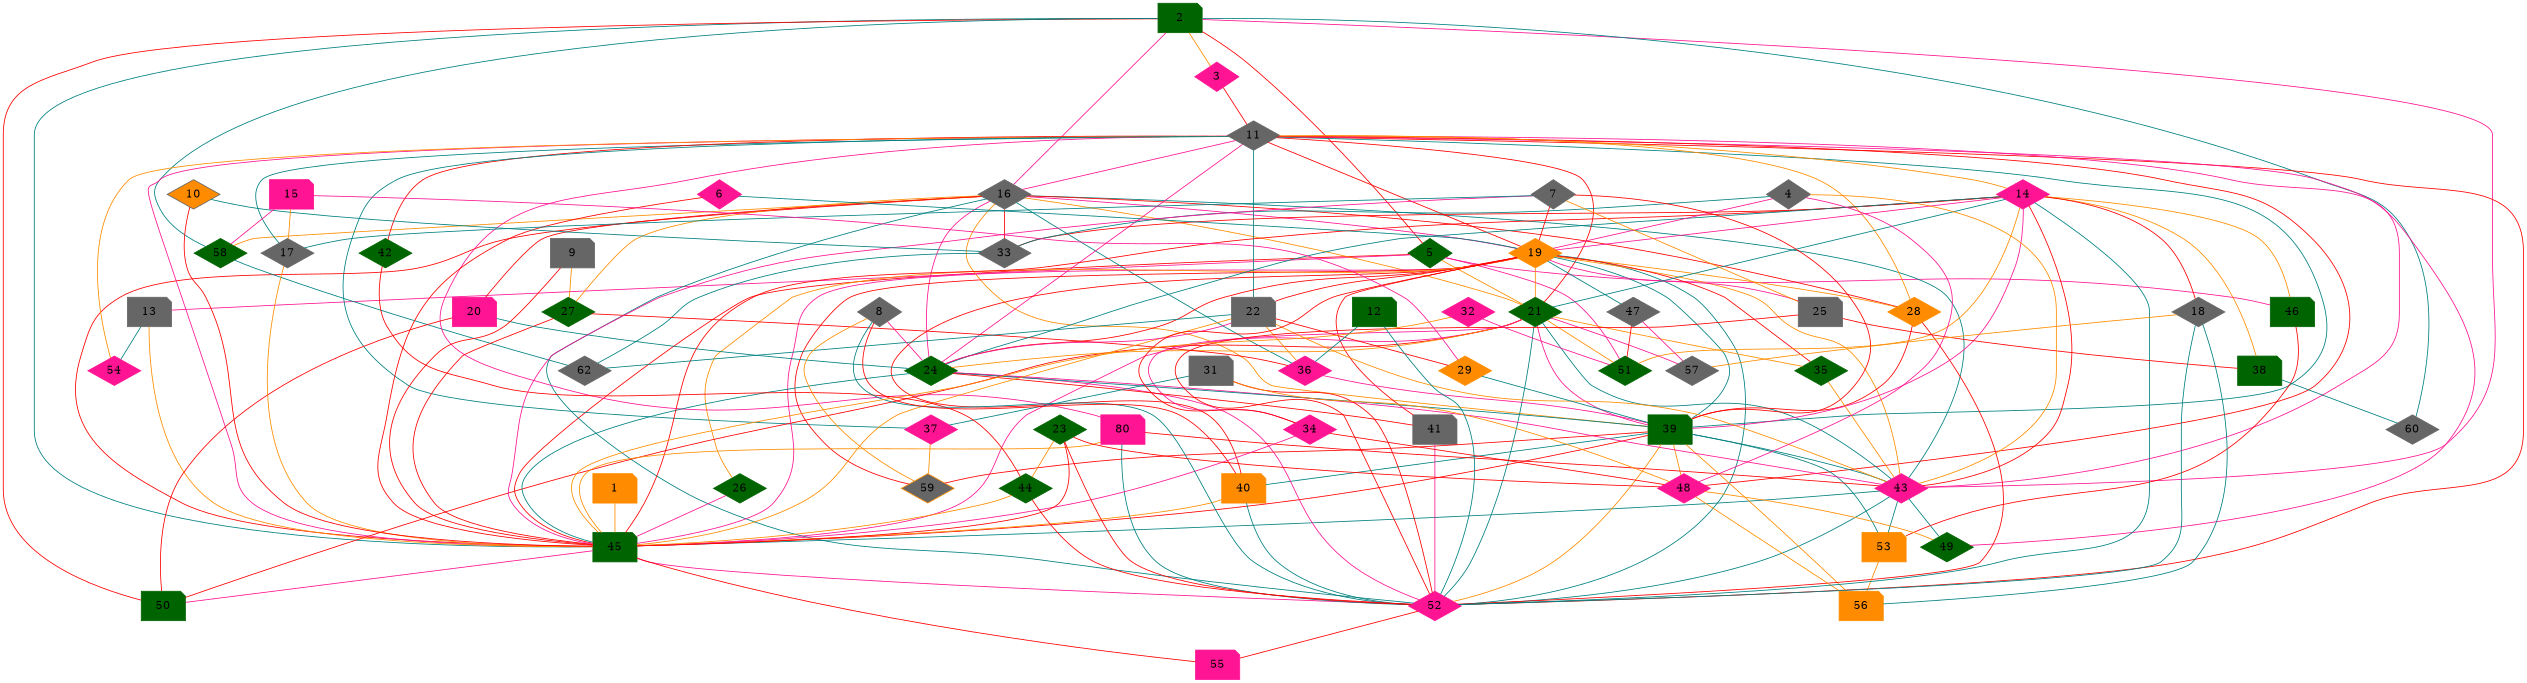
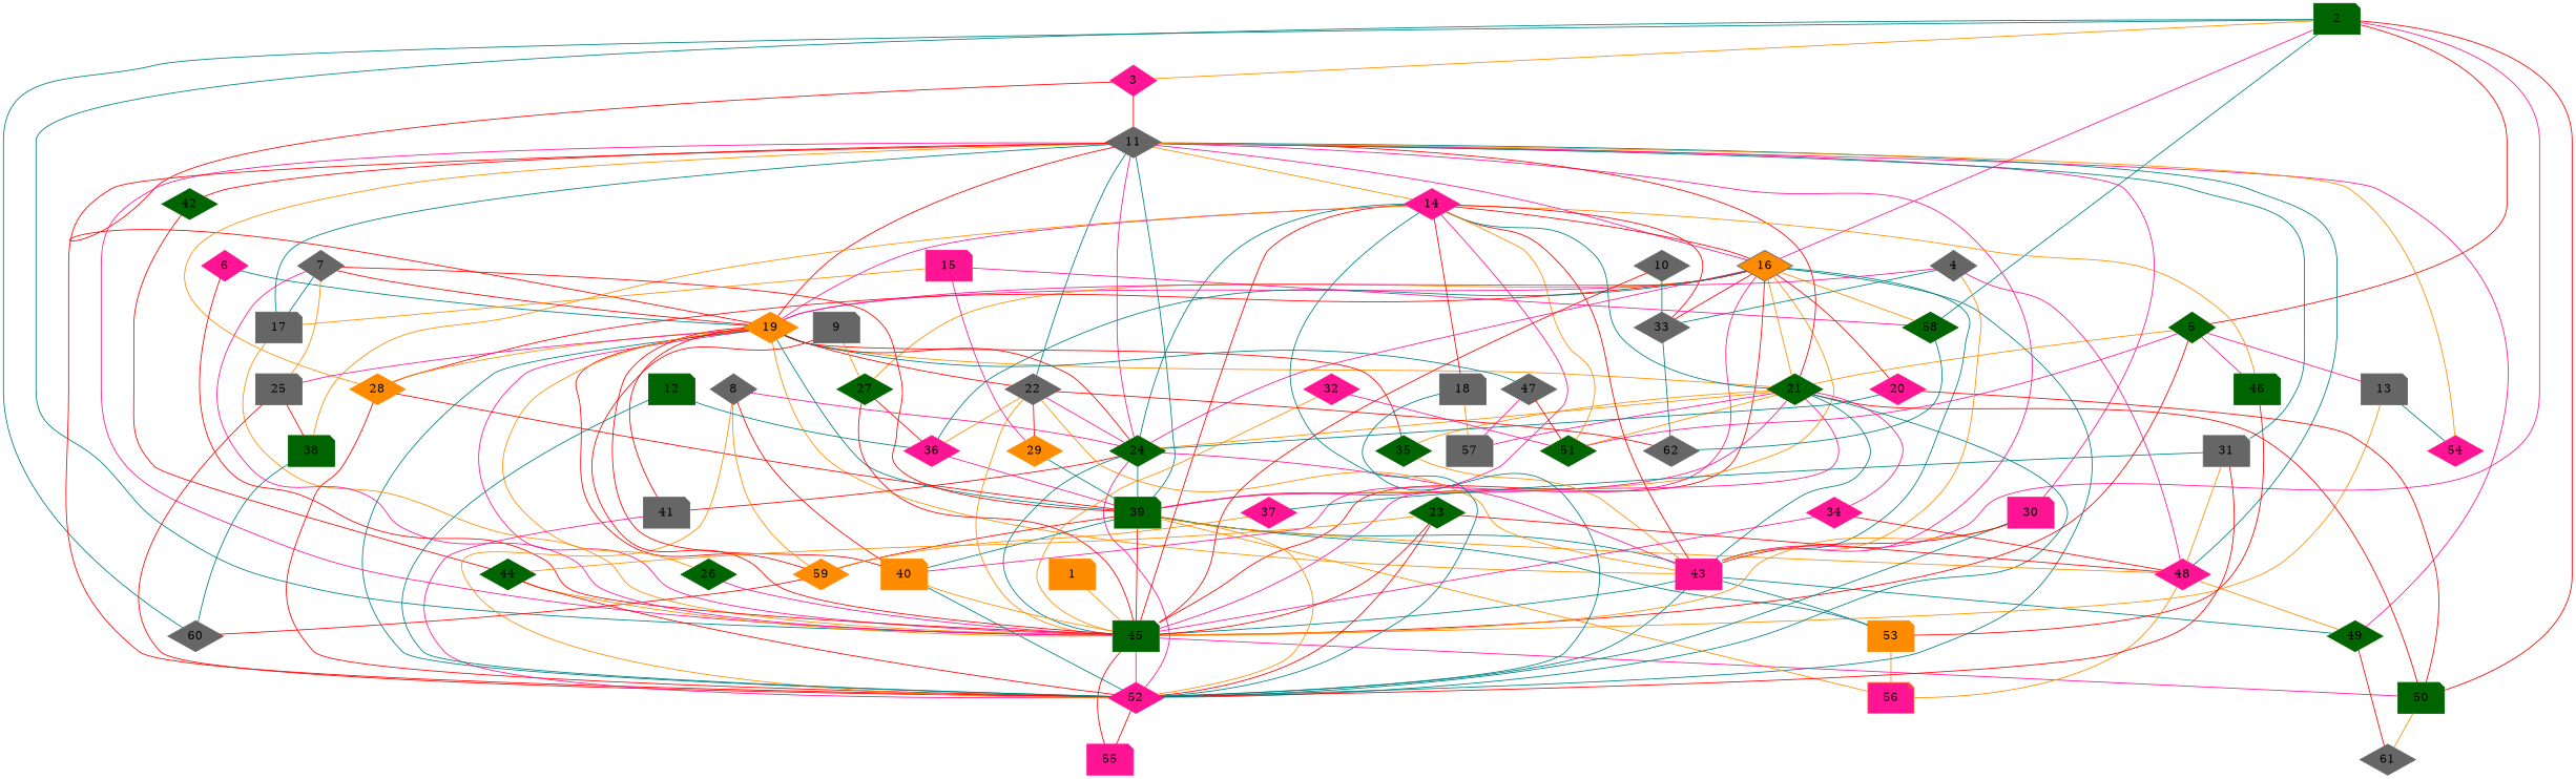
  graph {
    node [color=gray40 shape=diamond style=filled]
    edge [color=red weight=1.0]
    1 [color=darkorange shape=note]
    45 [color=darkgreen shape=note]
    50 [color=darkgreen shape=note]
    52 [color=deeppink]
    55 [color=deeppink shape=note]
    2 [color=darkgreen shape=note]
    3 [color=deeppink]
    5 [color=darkgreen]
-   16
-   43 [color=deeppink]
+   16 [fillcolor=darkorange]
+   43 [color=deeppink shape=note]
    58 [color=darkgreen]
    60
    11
    19 [color=darkorange]
    13 [shape=note]
    21 [color=darkgreen]
    46 [color=darkgreen shape=note]
    51 [color=darkgreen]
    33
    39 [color=darkgreen shape=note]
    24 [color=darkgreen]
    40 [color=darkorange shape=note]
    27 [color=darkgreen]
    28 [color=darkorange]
    36 [color=deeppink]
-   20 [color=deeppink shape=note]
+   20 [color=deeppink]
    49 [color=darkgreen]
    53 [color=darkorange shape=note]
+   61
    62
    48 [color=deeppink]
-   17
+   17 [shape=note]
    14 [color=deeppink]
-   22 [shape=note]
-   30 [color=deeppink shape=note label=80]
+   22
+   30 [color=deeppink shape=note]
    31 [shape=note]
    42 [color=darkgreen]
    54 [color=deeppink]
    25 [shape=note]
-   59 [color=darkorange fillcolor=gray40]
+   59 [color=darkorange]
    26 [color=darkgreen]
    35 [color=darkgreen]
    41 [shape=note]
    47
    4
-   56 [color=darkorange shape=note]
-   57
+   56 [color=darkorange shape=note fillcolor=deeppink]
+   57 [shape=note]
    34 [color=deeppink]
    6 [color=deeppink]
    7
    38 [color=darkgreen shape=note]
    8
    29 [color=darkorange]
    9 [shape=note]
-   10 [fillcolor=darkorange]
-   18
+   10
+   18 [shape=note]
    37 [color=deeppink]
    44 [color=darkgreen]
    12 [color=darkgreen shape=note]
    15 [color=deeppink shape=note]
    23 [color=darkgreen]
    32 [color=deeppink]
    1 -- 45 [color=darkorange]
    45 -- 50 [color=deeppink]
    45 -- 52 [color=deeppink]
    45 -- 55
+   50 -- 61 [color=darkorange]
    52 -- 55
    2 -- 45 [color=teal]
    2 -- 50
    2 -- 3 [color=darkorange]
    2 -- 5
    2 -- 16 [color=deeppink]
    2 -- 43 [color=deeppink]
    2 -- 58 [color=teal]
    2 -- 60 [color=teal]
    3 -- 11
-   34 -- 19
+   3 -- 19
    5 -- 45
    5 -- 13 [color=deeppink]
    5 -- 21 [color=darkorange]
    5 -- 46 [color=deeppink]
    5 -- 51 [color=deeppink]
    16 -- 45
    16 -- 52 [color=teal]
    16 -- 43 [color=teal]
    16 -- 58 [color=darkorange]
    16 -- 19 [color=deeppink]
    16 -- 21 [color=darkorange]
    16 -- 33
    16 -- 39 [color=darkorange]
    16 -- 24 [color=deeppink]
+   16 -- 40 [color=deeppink weight=2.0]
    16 -- 27 [color=darkorange]
    16 -- 28
    16 -- 36 [color=teal]
    16 -- 20
    43 -- 45 [color=teal weight=3.0]
    43 -- 52 [color=teal]
    43 -- 49 [color=teal]
    43 -- 53 [color=teal]
    58 -- 62 [color=teal]
    11 -- 45 [color=deeppink]
    11 -- 52
    11 -- 16 [color=deeppink]
    11 -- 43 [color=deeppink]
    11 -- 19 [weight=2.0]
    11 -- 21
    11 -- 39 [color=teal]
    11 -- 24 [color=deeppink weight=2.0]
    11 -- 28 [color=darkorange]
    11 -- 49 [color=deeppink]
-   11 -- 48
+   11 -- 48 [color=teal]
    11 -- 17 [color=teal]
    11 -- 14 [color=darkorange]
    11 -- 22 [color=teal]
    11 -- 30 [color=deeppink]
-   11 -- 37 [color=teal]
+   11 -- 31 [color=teal]
    11 -- 42
    11 -- 54 [color=darkorange]
    19 -- 45 [color=deeppink]
    19 -- 52 [color=teal weight=3.0]
    19 -- 43 [color=darkorange weight=2.0]
    19 -- 21 [color=darkorange weight=2.0]
    19 -- 39 [color=teal weight=3.0]
    19 -- 24
    19 -- 40
    19 -- 28 [color=darkorange]
    19 -- 22
    19 -- 25 [color=deeppink]
    19 -- 59
    19 -- 26 [color=darkorange]
    19 -- 35
    19 -- 41
    19 -- 47 [color=teal]
    13 -- 45 [color=darkorange weight=2.0]
    13 -- 54 [color=teal]
    21 -- 45 [color=deeppink]
    21 -- 50
    21 -- 52 [color=teal]
    21 -- 43 [color=teal]
    21 -- 51 [color=darkorange]
    21 -- 39 [color=deeppink]
    21 -- 24 [color=darkorange]
    21 -- 35 [color=darkorange]
    21 -- 57 [color=deeppink]
    21 -- 34 [color=deeppink]
    46 -- 53
    33 -- 62 [color=teal]
    39 -- 45
    39 -- 52 [color=darkorange]
    39 -- 43 [color=teal]
    39 -- 40 [color=teal]
    39 -- 53 [color=teal]
    39 -- 48 [color=darkorange]
    39 -- 59 [weight=2.0]
    39 -- 56 [color=darkorange]
    24 -- 45 [color=teal]
    24 -- 52 [color=deeppink]
    24 -- 43 [color=deeppink]
    24 -- 39 [color=teal weight=2.0]
    24 -- 41
    40 -- 45 [color=darkorange]
    40 -- 52 [color=teal]
    27 -- 45
    27 -- 36
    28 -- 52
    28 -- 39
    36 -- 39 [color=deeppink]
    20 -- 50
    20 -- 24 [color=teal]
+   49 -- 61
    53 -- 56 [color=darkorange]
    48 -- 49 [color=darkorange]
    48 -- 56 [color=darkorange]
    17 -- 45 [color=darkorange]
    14 -- 45 [weight=2.0]
    14 -- 52 [color=teal]
+   14 -- 16
    14 -- 43 [weight=2.0]
    14 -- 19 [color=deeppink]
    14 -- 21 [color=teal]
    14 -- 46 [color=darkorange]
    14 -- 51 [color=darkorange]
    14 -- 33
    14 -- 39 [color=deeppink]
    14 -- 24 [color=teal]
    14 -- 38 [color=darkorange]
    14 -- 18
    22 -- 45 [color=darkorange]
    22 -- 43 [color=darkorange]
    22 -- 24 [color=deeppink]
    22 -- 36 [color=darkorange]
-   22 -- 62 [color=teal]
+   22 -- 62
    22 -- 29
    30 -- 45 [color=darkorange]
    30 -- 52 [color=teal]
    30 -- 43
    31 -- 52
    31 -- 48 [color=darkorange]
    31 -- 37 [color=teal]
    42 -- 44
    25 -- 52
    25 -- 38
+   59 -- 60
    26 -- 45 [color=deeppink]
    35 -- 43 [color=darkorange]
    41 -- 52 [color=deeppink]
    47 -- 51
    47 -- 57 [color=deeppink]
    4 -- 43 [color=darkorange]
    4 -- 19 [color=deeppink]
    4 -- 33 [color=teal]
    4 -- 48 [color=deeppink]
    34 -- 45 [color=deeppink]
    34 -- 48
    6 -- 45
    6 -- 19 [color=teal]
    7 -- 45 [color=deeppink]
    7 -- 19
    7 -- 39 [weight=2.0]
    7 -- 17 [color=teal]
    7 -- 25 [color=darkorange]
    38 -- 60 [color=teal]
-   8 -- 52 [color=teal]
+   8 -- 52 [color=darkorange]
    8 -- 24 [color=deeppink]
    8 -- 40
    8 -- 59 [color=darkorange]
    29 -- 39 [color=teal]
    9 -- 45
    9 -- 27 [color=darkorange]
    10 -- 45
    10 -- 33 [color=teal]
    18 -- 52 [color=teal]
-   18 -- 56 [color=teal]
    18 -- 57 [color=darkorange]
    37 -- 59 [color=darkorange]
    44 -- 45 [color=darkorange]
    44 -- 52
    12 -- 52 [color=teal]
    12 -- 36 [color=teal]
    15 -- 58 [color=deeppink]
    15 -- 17 [color=darkorange]
    15 -- 29 [color=deeppink]
    23 -- 45
    23 -- 52
    23 -- 48
    23 -- 44 [color=darkorange]
    32 -- 45 [color=darkorange]
    32 -- 51 [color=deeppink]
  }
